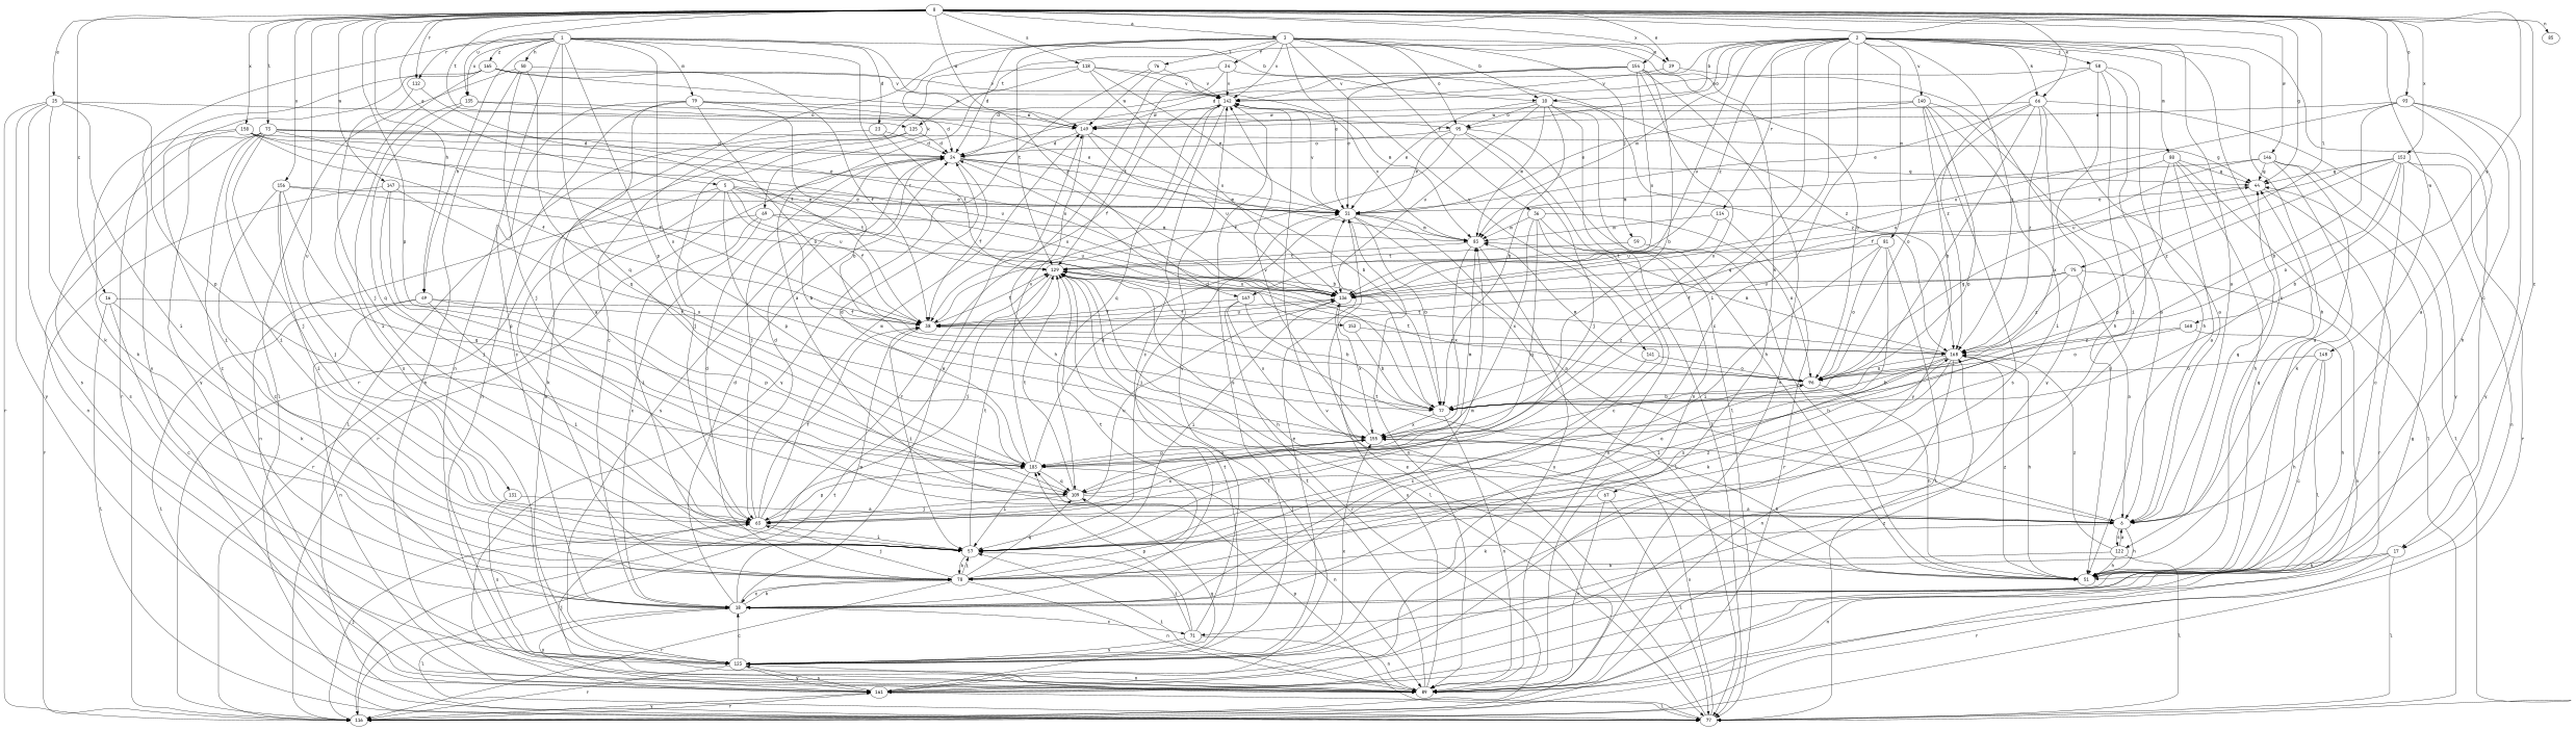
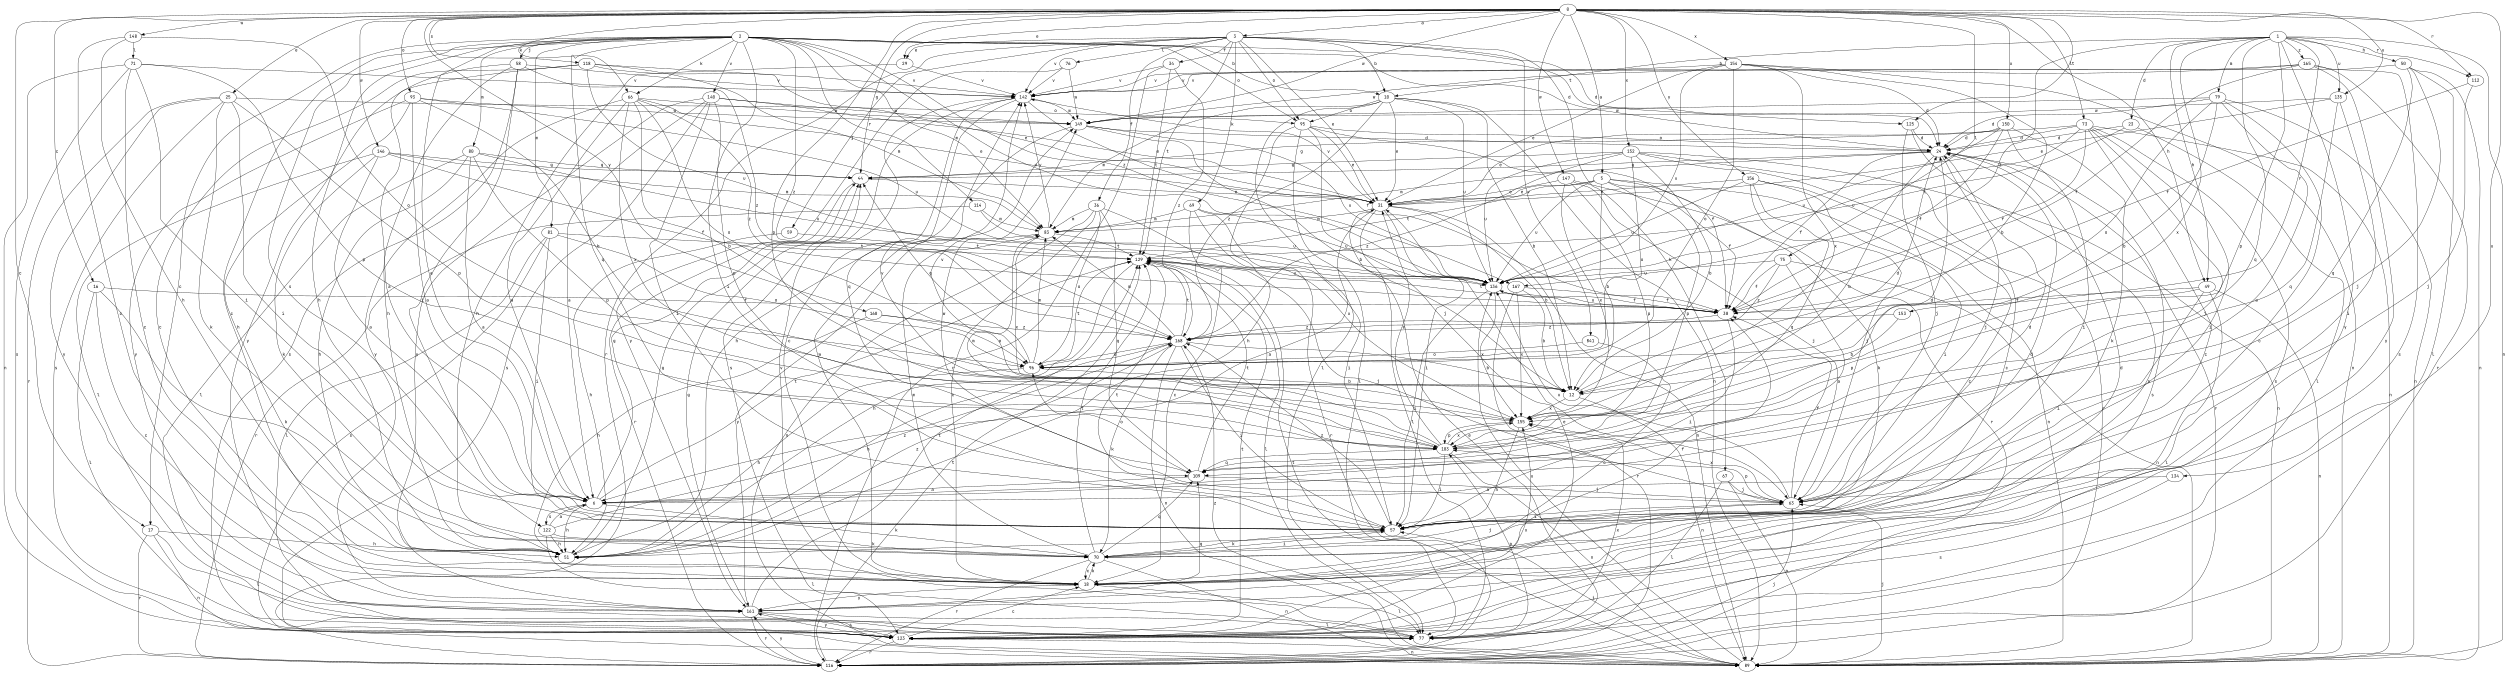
  strict digraph {
    fontname="JetBrains Mono"
    node [fontname="JetBrains Mono"]
    edge [fontname="JetBrains Mono"]
    0
    3
    5
    16
    17
    25
    29
    44
    49
    66
    73
    75
-   85
    93
    103
    112
    118
    n18 [label=125]
-   131
+   131 [label=134]
    135
    146
    147
    148
    149
    150
    152
    154
    156
    160
    10
    24
    95
    31
    34
    36
    59
    67
    69
    76
    116
    129
-   141
+   141 [label=841]
    142
    89
    136
    12
    38
    70
    18
    77
    51
    161
    57
    123
    155
    6
    168
    96
    71
    63
    109
    83
    1
    23
    50
    79
    n67 [label=153]
    165
    167
    2
    58
    80
    81
    114
    122
    140
    0 -> 3 [label=a]
    0 -> 5 [label=a]
    0 -> 16 [label=c]
    0 -> 17 [label=c]
    0 -> 25 [label=e]
    0 -> 29 [label=e]
    0 -> 44 [label=g]
    0 -> 49 [label=h]
    0 -> 66 [label=k]
    0 -> 73 [label=l]
    0 -> 75 [label=l]
-   0 -> 85 [label=n]
    0 -> 93 [label=o]
    0 -> 103 [label=p]
    0 -> 112 [label=r]
    0 -> 118 [label=s]
    0 -> n18 [label=t]
    0 -> 131 [label=u]
    0 -> 135 [label=u]
    0 -> 146 [label=w]
    0 -> 147 [label=w]
    0 -> 148 [label=w]
    0 -> 149 [label=w]
    0 -> 150 [label=x]
    0 -> 152 [label=x]
    0 -> 154 [label=x]
    0 -> 156 [label=y]
    0 -> 160 [label=y]
    3 -> 29 [label=e]
    3 -> 10 [label=b]
    3 -> 24 [label=d]
    3 -> 95 [label=o]
    3 -> 31 [label=e]
    3 -> 34 [label=f]
    3 -> 36 [label=f]
    3 -> 59 [label=j]
    3 -> 67 [label=k]
    3 -> 69 [label=k]
    3 -> 76 [label=l]
    3 -> 116 [label=r]
    3 -> 129 [label=t]
    3 -> 141 [label=v]
    3 -> 142 [label=v]
    5 -> 103 [label=p]
    5 -> 31 [label=e]
    5 -> 129 [label=t]
    5 -> 89 [label=n]
    5 -> 136 [label=u]
    5 -> 12 [label=b]
    5 -> 38 [label=f]
    5 -> 70 [label=k]
    16 -> 38 [label=f]
    16 -> 70 [label=k]
    16 -> 18 [label=c]
    16 -> 77 [label=l]
    17 -> 116 [label=r]
    17 -> 89 [label=n]
    17 -> 77 [label=l]
    17 -> 51 [label=h]
    25 -> 103 [label=p]
    25 -> 95 [label=o]
    25 -> 116 [label=r]
    25 -> 70 [label=k]
    25 -> 161 [label=y]
    25 -> 57 [label=i]
    25 -> 123 [label=s]
    29 -> 142 [label=v]
    29 -> 51 [label=h]
    44 -> 31 [label=e]
    44 -> 116 [label=r]
    49 -> 103 [label=p]
    49 -> 89 [label=n]
    49 -> 38 [label=f]
    49 -> 77 [label=l]
    49 -> 57 [label=i]
    66 -> 149 [label=w]
    66 -> 31 [label=e]
    66 -> 12 [label=b]
    66 -> 161 [label=y]
    66 -> 155 [label=x]
    66 -> 6 [label=a]
    66 -> 168 [label=z]
    66 -> 96 [label=o]
    73 -> 44 [label=g]
    73 -> 24 [label=d]
    73 -> 89 [label=n]
    73 -> 136 [label=u]
    73 -> 38 [label=f]
    73 -> 18 [label=c]
    73 -> 57 [label=i]
    73 -> 123 [label=s]
    73 -> 63 [label=j]
    75 -> 89 [label=n]
    75 -> 136 [label=u]
    75 -> 38 [label=f]
    75 -> 6 [label=a]
    75 -> 168 [label=z]
    93 -> 149 [label=w]
    93 -> 136 [label=u]
    93 -> 12 [label=b]
    93 -> 51 [label=h]
    93 -> 161 [label=y]
    93 -> 6 [label=a]
    103 -> 24 [label=d]
    103 -> 31 [label=e]
    103 -> 142 [label=v]
    103 -> 89 [label=n]
    103 -> 57 [label=i]
    103 -> 155 [label=x]
    103 -> 109 [label=q]
    103 -> 83 [label=m]
    112 -> 38 [label=f]
    112 -> 63 [label=j]
    118 -> 31 [label=e]
    118 -> 142 [label=v]
    118 -> 136 [label=u]
    118 -> 18 [label=c]
    118 -> 6 [label=a]
    118 -> 83 [label=m]
    n18 -> 24 [label=d]
    n18 -> 123 [label=s]
    n18 -> 63 [label=j]
    131 -> 123 [label=s]
    131 -> 6 [label=a]
    135 -> 149 [label=w]
    135 -> 31 [label=e]
    135 -> 57 [label=i]
    135 -> 109 [label=q]
    146 -> 44 [label=g]
    146 -> 38 [label=f]
    146 -> 70 [label=k]
    146 -> 77 [label=l]
    146 -> 6 [label=a]
    146 -> 83 [label=m]
    147 -> 103 [label=p]
    147 -> 31 [label=e]
    147 -> 116 [label=r]
    147 -> 155 [label=x]
    147 -> 63 [label=j]
    148 -> 18 [label=c]
    148 -> 51 [label=h]
    148 -> 96 [label=o]
    148 -> 71 [label=l]
    149 -> 24 [label=d]
    149 -> 136 [label=u]
    149 -> 12 [label=b]
    149 -> 51 [label=h]
    150 -> 24 [label=d]
    150 -> 31 [label=e]
    150 -> 136 [label=u]
    150 -> 38 [label=f]
    150 -> 70 [label=k]
    150 -> 57 [label=i]
    152 -> 44 [label=g]
    152 -> 116 [label=r]
    152 -> 89 [label=n]
    152 -> 136 [label=u]
    152 -> 12 [label=b]
    152 -> 18 [label=c]
    152 -> 168 [label=z]
    152 -> 96 [label=o]
    154 -> 24 [label=d]
    154 -> 31 [label=e]
    154 -> 142 [label=v]
    154 -> 89 [label=n]
    154 -> 136 [label=u]
    154 -> 12 [label=b]
    154 -> 155 [label=x]
    154 -> 96 [label=o]
    156 -> 31 [label=e]
    156 -> 136 [label=u]
    156 -> 18 [label=c]
    156 -> 57 [label=i]
    156 -> 63 [label=j]
    156 -> 109 [label=q]
    160 -> 51 [label=h]
    160 -> 168 [label=z]
    160 -> 96 [label=o]
    10 -> 95 [label=o]
    10 -> 31 [label=e]
    10 -> 89 [label=n]
    10 -> 136 [label=u]
    10 -> 12 [label=b]
    10 -> 77 [label=l]
    10 -> 168 [label=z]
    10 -> 83 [label=m]
    24 -> 44 [label=g]
    24 -> 116 [label=r]
-   24 -> 12 [label=b]
+   24 -> 155 [label=b]
    24 -> 38 [label=f]
    24 -> 123 [label=s]
    24 -> 63 [label=j]
    24 -> 83 [label=m]
    95 -> 24 [label=o]
    95 -> 31 [label=e]
    95 -> 38 [label=f]
    95 -> 77 [label=l]
    95 -> 51 [label=h]
    95 -> 63 [label=j]
    31 -> 142 [label=v]
    31 -> 89 [label=n]
    31 -> 12 [label=b]
    31 -> 77 [label=l]
    31 -> 57 [label=i]
    31 -> 6 [label=a]
    31 -> 83 [label=m]
    34 -> 116 [label=r]
    34 -> 129 [label=t]
    34 -> 142 [label=v]
    34 -> 168 [label=z]
    36 -> 89 [label=n]
    36 -> 18 [label=c]
    36 -> 155 [label=x]
    36 -> 96 [label=o]
    36 -> 109 [label=q]
    36 -> 83 [label=m]
    59 -> 129 [label=t]
    59 -> 51 [label=h]
    67 -> 89 [label=n]
    67 -> 77 [label=l]
    67 -> 63 [label=j]
    69 -> 116 [label=r]
    69 -> 136 [label=u]
    69 -> 18 [label=c]
    69 -> 57 [label=i]
    69 -> 83 [label=m]
    76 -> 149 [label=w]
    76 -> 142 [label=v]
    76 -> 161 [label=y]
    116 -> 31 [label=e]
    116 -> 129 [label=t]
    116 -> 161 [label=y]
    116 -> 63 [label=j]
    129 -> 136 [label=u]
    129 -> 77 [label=l]
    129 -> 51 [label=h]
    129 -> 63 [label=j]
    141 -> 18 [label=c]
    141 -> 96 [label=o]
    142 -> 149 [label=w]
    142 -> 38 [label=f]
    142 -> 18 [label=c]
    142 -> 123 [label=s]
    142 -> 109 [label=q]
    89 -> 129 [label=t]
    89 -> 136 [label=u]
    89 -> 57 [label=i]
    89 -> 168 [label=z]
    89 -> 63 [label=j]
    136 -> 38 [label=f]
    136 -> 57 [label=i]
    136 -> 155 [label=x]
    12 -> 24 [label=d]
    12 -> 89 [label=n]
    12 -> 155 [label=x]
    38 -> 129 [label=t]
    38 -> 136 [label=u]
    38 -> 57 [label=i]
    38 -> 168 [label=z]
    70 -> 24 [label=d]
    70 -> 116 [label=r]
    70 -> 129 [label=t]
    70 -> 89 [label=n]
    70 -> 18 [label=c]
    70 -> 57 [label=i]
    70 -> 63 [label=j]
    70 -> 109 [label=q]
    70 -> 83 [label=m]
    18 -> 149 [label=w]
    18 -> 24 [label=d]
-   18 -> 38 [label=w]
+   18 -> 38 [label=f]
    18 -> 70 [label=k]
    18 -> 77 [label=l]
    18 -> 161 [label=y]
    77 -> 103 [label=p]
    77 -> 142 [label=v]
    77 -> 155 [label=x]
    51 -> 44 [label=g]
    51 -> 168 [label=z]
    161 -> 44 [label=g]
    161 -> 116 [label=r]
    161 -> 129 [label=t]
    161 -> 77 [label=l]
    161 -> 123 [label=s]
    161 -> 109 [label=q]
    57 -> 129 [label=t]
    57 -> 70 [label=k]
    57 -> 168 [label=z]
    123 -> 31 [label=e]
    123 -> 116 [label=r]
    123 -> 129 [label=t]
    123 -> 89 [label=n]
    123 -> 18 [label=c]
    123 -> 161 [label=y]
    123 -> 155 [label=x]
    155 -> 103 [label=p]
    155 -> 142 [label=v]
    155 -> 51 [label=h]
    6 -> 44 [label=g]
    6 -> 129 [label=t]
    6 -> 70 [label=k]
    6 -> 51 [label=h]
    6 -> 122 [label=s]
    168 -> 129 [label=t]
    168 -> 89 [label=n]
    168 -> 12 [label=b]
    168 -> 70 [label=k]
    168 -> 51 [label=h]
    168 -> 57 [label=i]
    168 -> 96 [label=o]
    168 -> 83 [label=m]
    96 -> 44 [label=g]
    96 -> 129 [label=t]
    96 -> 12 [label=b]
    96 -> 51 [label=h]
    96 -> 83 [label=m]
    71 -> 103 [label=p]
    71 -> 142 [label=v]
    71 -> 89 [label=n]
-   18 -> 71 [label=c]
+   71 -> 18 [label=c]
    71 -> 57 [label=i]
    71 -> 123 [label=s]
    63 -> 103 [label=p]
    63 -> 149 [label=w]
    63 -> 24 [label=d]
    63 -> 136 [label=u]
    63 -> 38 [label=f]
    63 -> 57 [label=i]
    63 -> 155 [label=x]
    109 -> 129 [label=t]
    109 -> 6 [label=a]
    109 -> 96 [label=o]
    109 -> 63 [label=j]
    83 -> 129 [label=t]
    83 -> 142 [label=v]
    83 -> 161 [label=y]
    83 -> 155 [label=x]
    1 -> 49 [label=h]
    1 -> 103 [label=p]
    1 -> 112 [label=r]
    1 -> 135 [label=u]
    1 -> 10 [label=b]
    1 -> 89 [label=n]
    1 -> 161 [label=y]
    1 -> 155 [label=x]
    1 -> 109 [label=q]
    1 -> 23 [label=d]
    1 -> 50 [label=h]
    1 -> 79 [label=m]
    1 -> n67 [label=r]
    1 -> 165 [label=z]
    1 -> 167 [label=z]
    23 -> 24 [label=d]
    23 -> 129 [label=t]
    23 -> 77 [label=l]
    50 -> 142 [label=v]
    50 -> 89 [label=n]
    50 -> 77 [label=l]
    50 -> 63 [label=j]
    50 -> 109 [label=q]
    79 -> 149 [label=w]
    79 -> 24 [label=d]
    79 -> 89 [label=n]
    79 -> 12 [label=b]
    79 -> 18 [label=c]
    79 -> 6 [label=a]
    79 -> 96 [label=o]
    n67 -> 12 [label=b]
    n67 -> 168 [label=z]
    165 -> 149 [label=w]
    165 -> 116 [label=r]
    165 -> 142 [label=v]
    165 -> 38 [label=f]
    165 -> 161 [label=y]
    165 -> 123 [label=s]
    167 -> 116 [label=r]
    167 -> 12 [label=b]
    167 -> 38 [label=f]
    167 -> 155 [label=x]
    2 -> 17 [label=c]
    2 -> 66 [label=k]
    2 -> n18 [label=t]
    2 -> 10 [label=b]
    2 -> 24 [label=d]
    2 -> 95 [label=o]
    2 -> 136 [label=u]
    2 -> 18 [label=c]
    2 -> 51 [label=h]
    2 -> 57 [label=i]
    2 -> 6 [label=a]
    2 -> 168 [label=z]
    2 -> 109 [label=q]
    2 -> 83 [label=m]
    2 -> 167 [label=z]
    2 -> 58 [label=j]
    2 -> 80 [label=m]
    2 -> 81 [label=m]
    2 -> 114 [label=r]
    2 -> 122 [label=s]
    2 -> 140 [label=v]
    58 -> 142 [label=v]
    58 -> 51 [label=h]
    58 -> 161 [label=y]
    58 -> 57 [label=i]
    58 -> 123 [label=s]
    58 -> 168 [label=z]
    80 -> 44 [label=g]
    80 -> 103 [label=p]
    80 -> 136 [label=u]
    80 -> 77 [label=l]
    80 -> 51 [label=h]
    80 -> 6 [label=a]
    81 -> 129 [label=t]
    81 -> 77 [label=l]
    81 -> 57 [label=i]
    81 -> 123 [label=s]
    81 -> 96 [label=o]
    114 -> 116 [label=r]
    114 -> 136 [label=u]
    114 -> 83 [label=m]
    122 -> 70 [label=k]
    122 -> 77 [label=l]
    122 -> 51 [label=h]
    122 -> 6 [label=a]
    122 -> 168 [label=z]
    140 -> 103 [label=p]
    140 -> 149 [label=w]
    140 -> 31 [label=e]
    140 -> 161 [label=y]
    140 -> 57 [label=i]
    140 -> 123 [label=s]
    140 -> 6 [label=a]
  }
